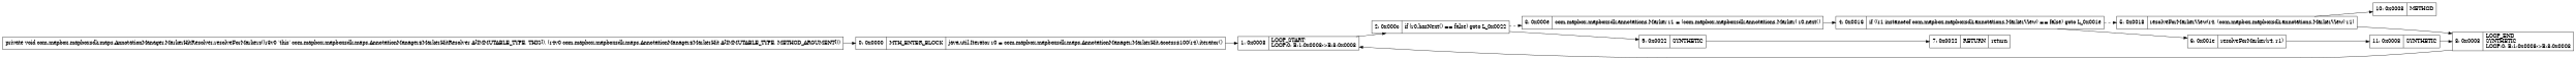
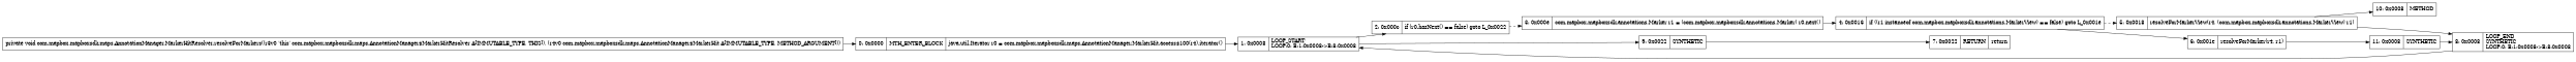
  digraph {
    rankdir=LR
    node [shape=record]
    n1 [label="{0\:\ 0x0000|MTH_ENTER_BLOCK\l|java.util.Iterator r0 = com.mapbox.mapboxsdk.maps.AnnotationManager.MarkerHit.access$100(r4).iterator()\l}"]
    n2 [label="{1\:\ 0x0008|LOOP_START\lLOOP:0: B:1:0x0008\-\>B:8:0x0008\l}"]
    n3 [label="{2\:\ 0x000c|if (r0.hasNext() == false) goto L_0x0022\l}"]
    n4 [label="{3\:\ 0x000e|com.mapbox.mapboxsdk.annotations.Marker r1 = (com.mapbox.mapboxsdk.annotations.Marker) r0.next()\l}"]
    n5 [label="{9\:\ 0x0022|SYNTHETIC\l}"]
    n6 [label="{4\:\ 0x0016|if ((r1 instanceof com.mapbox.mapboxsdk.annotations.MarkerView) == false) goto L_0x001e\l}"]
    n7 [label="{7\:\ 0x0022|RETURN\l|return\l}"]
    n8 [label="{5\:\ 0x0018|resolveForMarkerView(r4, (com.mapbox.mapboxsdk.annotations.MarkerView) r1)\l}"]
    n9 [label="{6\:\ 0x001e|resolveForMarker(r4, r1)\l}"]
    n10 [label="{10\:\ 0x0008|METHOD\l}"]
    n11 [label="{8\:\ 0x0008|LOOP_END\lSYNTHETIC\lLOOP:0: B:1:0x0008\-\>B:8:0x0008\l}"]
    n12 [label="{11\:\ 0x0008|SYNTHETIC\l}"]
    n13 [label="{private void com.mapbox.mapboxsdk.maps.AnnotationManager.MarkerHitResolver.resolveForMarkers((r3v0 'this' com.mapbox.mapboxsdk.maps.AnnotationManager$MarkerHitResolver A[IMMUTABLE_TYPE, THIS]), (r4v0 com.mapbox.mapboxsdk.maps.AnnotationManager$MarkerHit A[IMMUTABLE_TYPE, METHOD_ARGUMENT])) }"]
    n1 -> n2
    n2 -> n3
    n3 -> n4 [style=dashed]
-   n3 -> n5
+   n2 -> n5
    n4 -> n6
    n5 -> n7
    n6 -> n8 [style=dashed]
    n6 -> n9
    n8 -> n10
    n8 -> n11
    n9 -> n12
    n11 -> n2
    n12 -> n11
    n13 -> n1
  }
